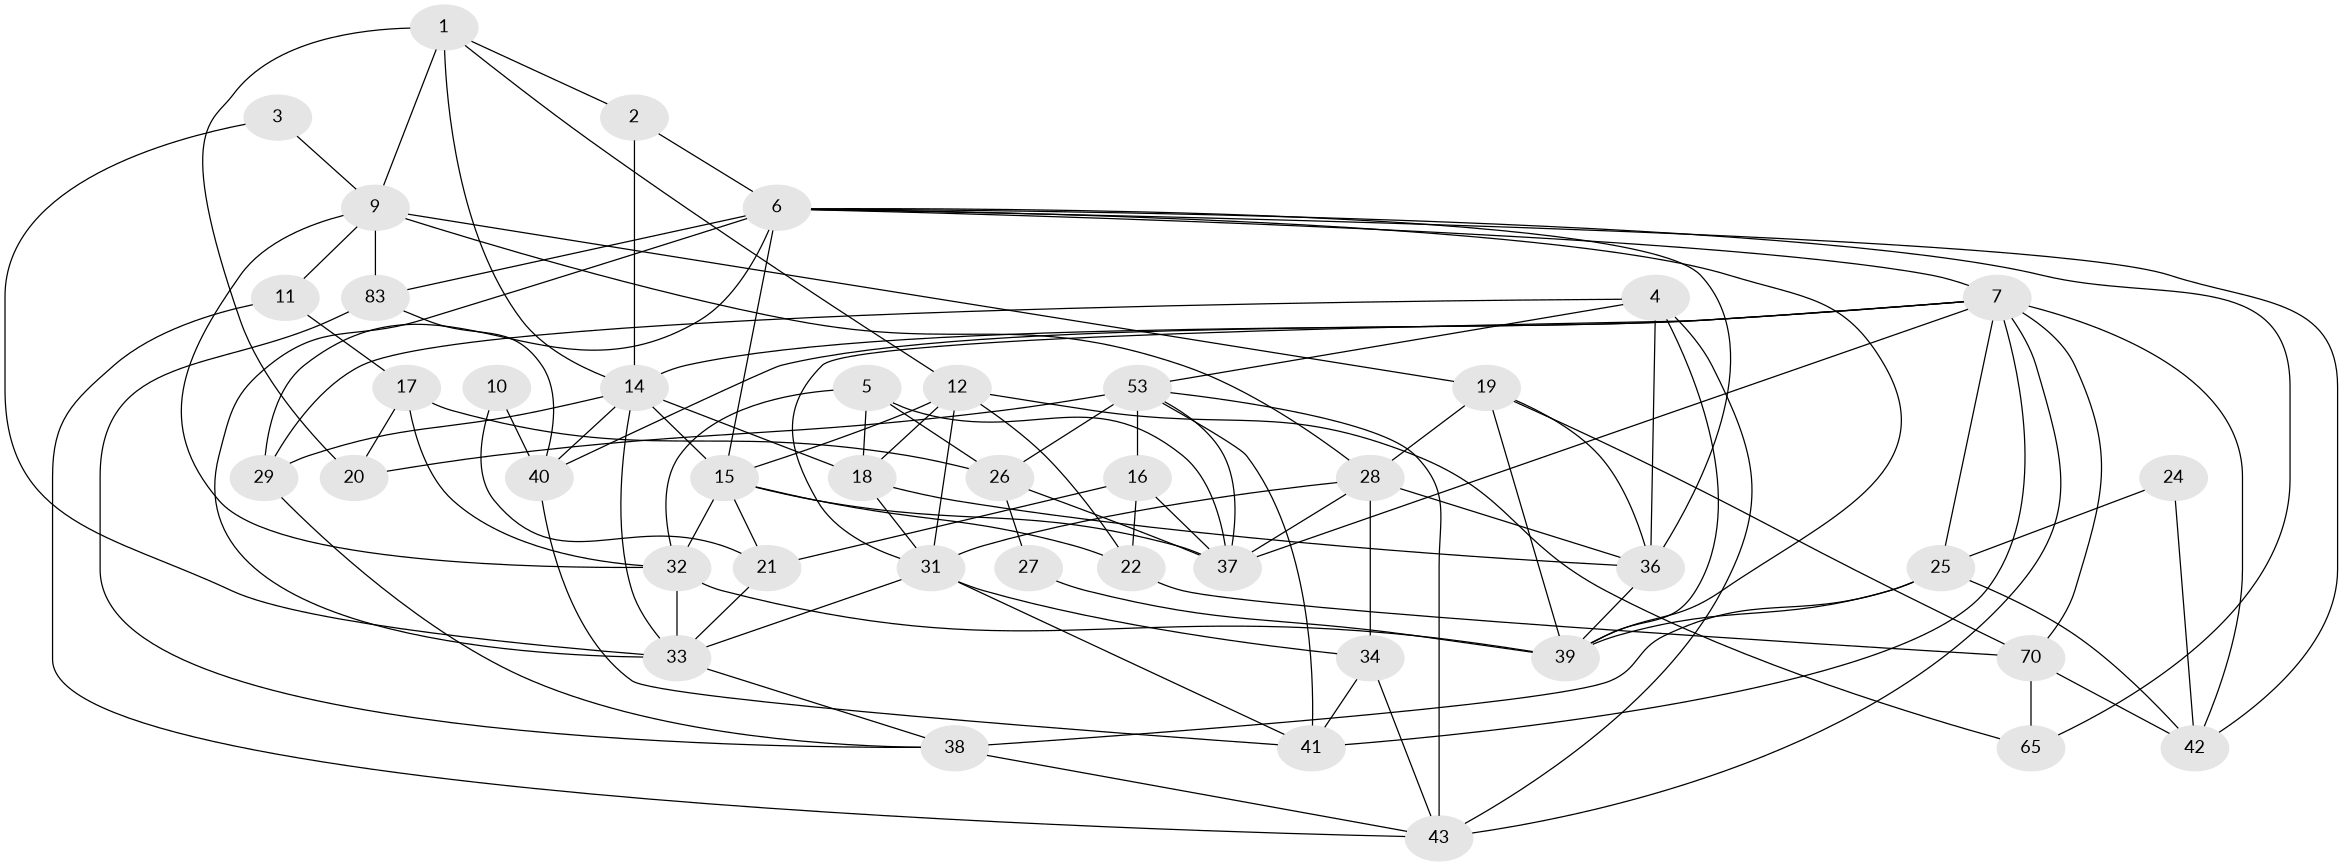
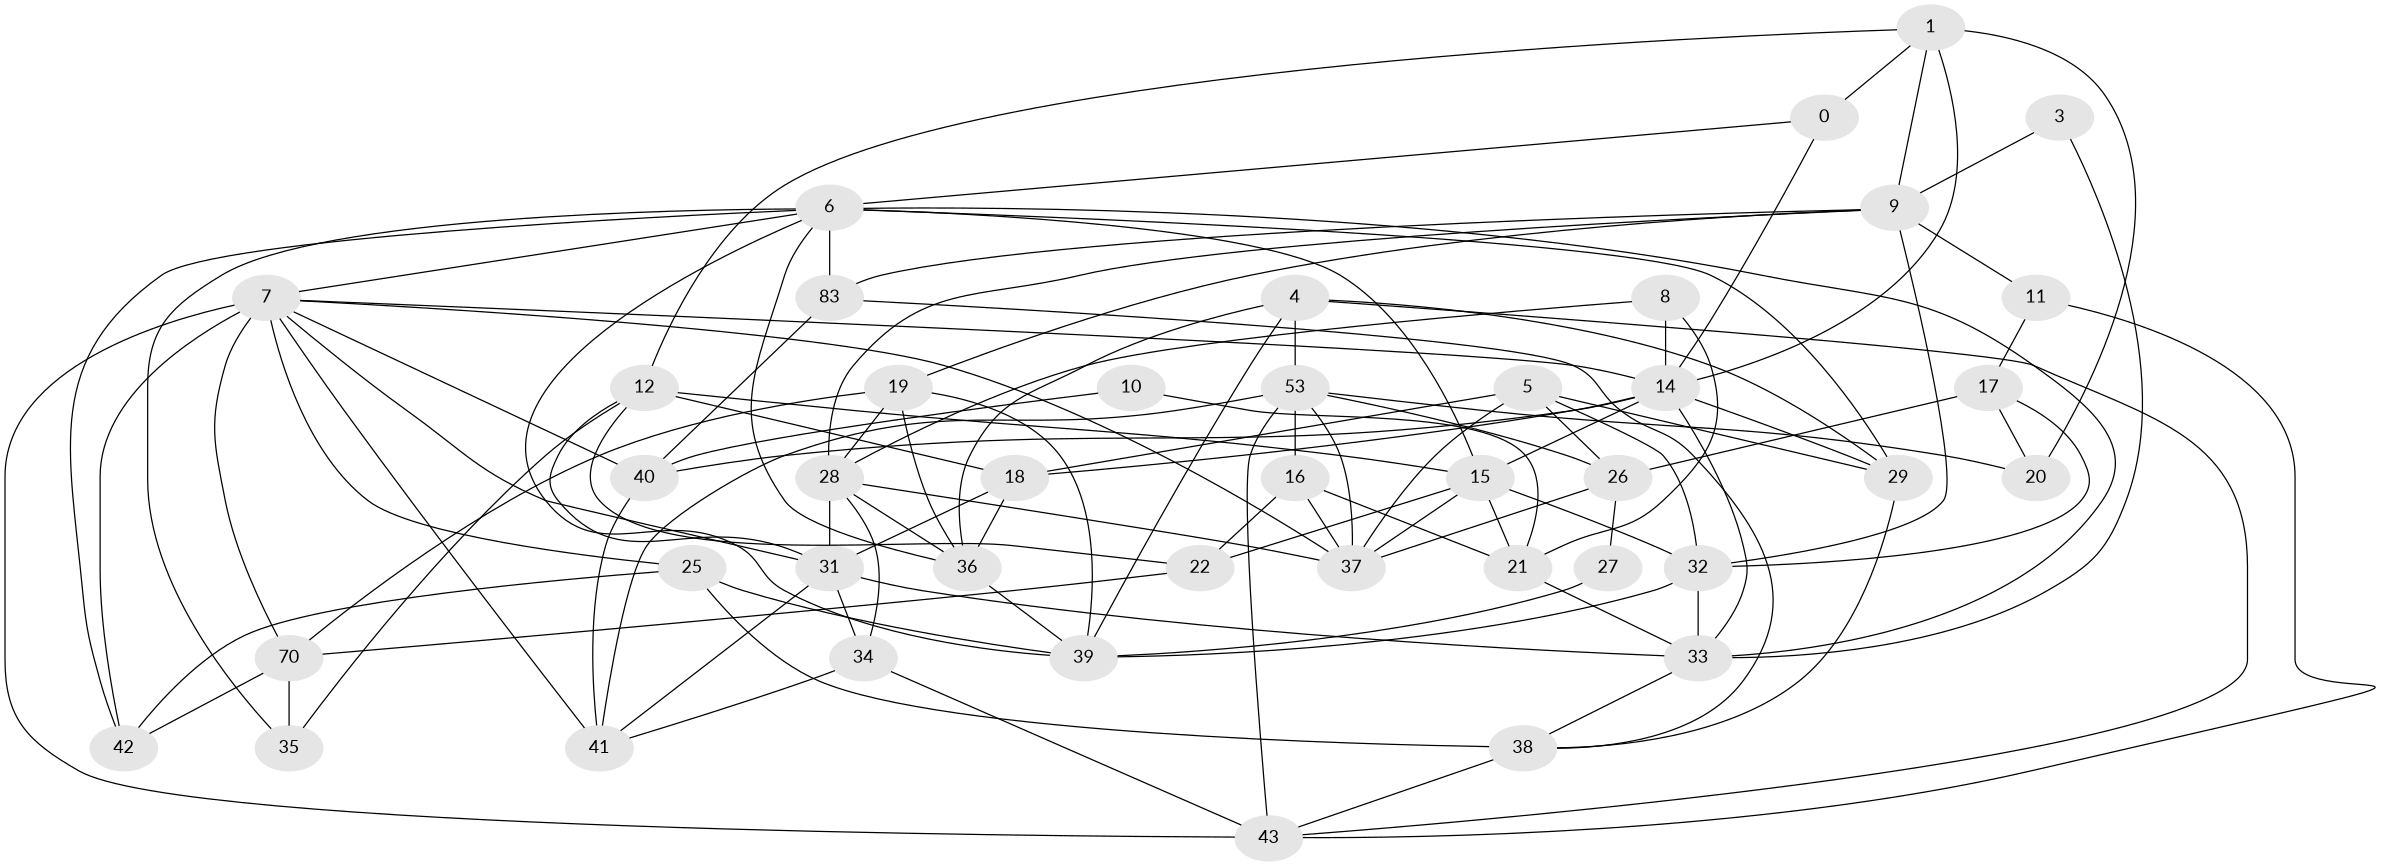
  graph {
    fontname=Lato
    node [color=gray90 fontname=Lato style=filled]
    edge [fontname=Lato weight=1.0]
    1
-   2
+   2 [label=0]
    9
    12
    14
    20
    6
    32
    n9 [label=83]
    28
    11
    19
    18
    15
-   35 [label=65]
+   35
    31
    22
    33
    29
    40
    36
    39
    7
    42
    3
    38
    n27 [label=53]
    4
    43
    26
    37
    41
    16
    5
    27
    25
    n37 [label=70]
    21
    34
+   8
    17
    10
-   24
    1 -- 2
    1 -- 9
    1 -- 12
    1 -- 14 [weight=2.0]
    1 -- 20
    2 -- 14
    2 -- 6
    9 -- 32
    9 -- n9 [weight=2.0]
    9 -- 28
    9 -- 11
    9 -- 19
    12 -- 18
    12 -- 15 [weight=2.0]
    12 -- 35
    12 -- 31
    12 -- 22
    14 -- 18
    14 -- 15 [weight=2.0]
    14 -- 33
    14 -- 29
    14 -- 40
    6 -- n9 [weight=2.0]
    6 -- 15
    6 -- 35
    6 -- 33
    6 -- 29
    6 -- 36
    6 -- 39
    6 -- 7
    6 -- 42
    32 -- 33
    32 -- 39
    n9 -- 40
    n9 -- 38
    28 -- 31
    28 -- 36
    28 -- 37 [weight=2.0]
    28 -- 34
    11 -- 43
    11 -- 17
    19 -- 28
    19 -- 36
    19 -- 39
    19 -- n37
    18 -- 31
    18 -- 36 [weight=2.0]
    15 -- 32
    15 -- 22
    15 -- 37
    15 -- 21
    31 -- 33
    31 -- 41
    31 -- 34
    22 -- n37
    33 -- 38
    29 -- 38
    40 -- 41
    36 -- 39
    7 -- 14
    7 -- 31
    7 -- 40
    7 -- 42
    7 -- 43 [weight=2.0]
    7 -- 37
    7 -- 41 [weight=2.0]
    7 -- 25
    7 -- n37
    3 -- 9
    3 -- 33
    38 -- 43
    n27 -- 20
    n27 -- 43
    n27 -- 26
    n27 -- 37
    n27 -- 41
    n27 -- 16 [weight=2.0]
    4 -- 29
    4 -- 36
    4 -- 39
    4 -- n27
    4 -- 43
    26 -- 37
    26 -- 27
    16 -- 22
    16 -- 37
    16 -- 21
    5 -- 32
    5 -- 18
+   5 -- 29
    5 -- 26
    5 -- 37
    27 -- 39
    25 -- 39
    25 -- 42
    25 -- 38 [weight=2.0]
    n37 -- 35
    n37 -- 42
    21 -- 33
    34 -- 43
    34 -- 41
+   8 -- 14
+   8 -- 28
+   8 -- 21
    17 -- 20
    17 -- 32
    17 -- 26
    10 -- 40
    10 -- 21
-   24 -- 42 [weight=2.0]
-   24 -- 25
  }
